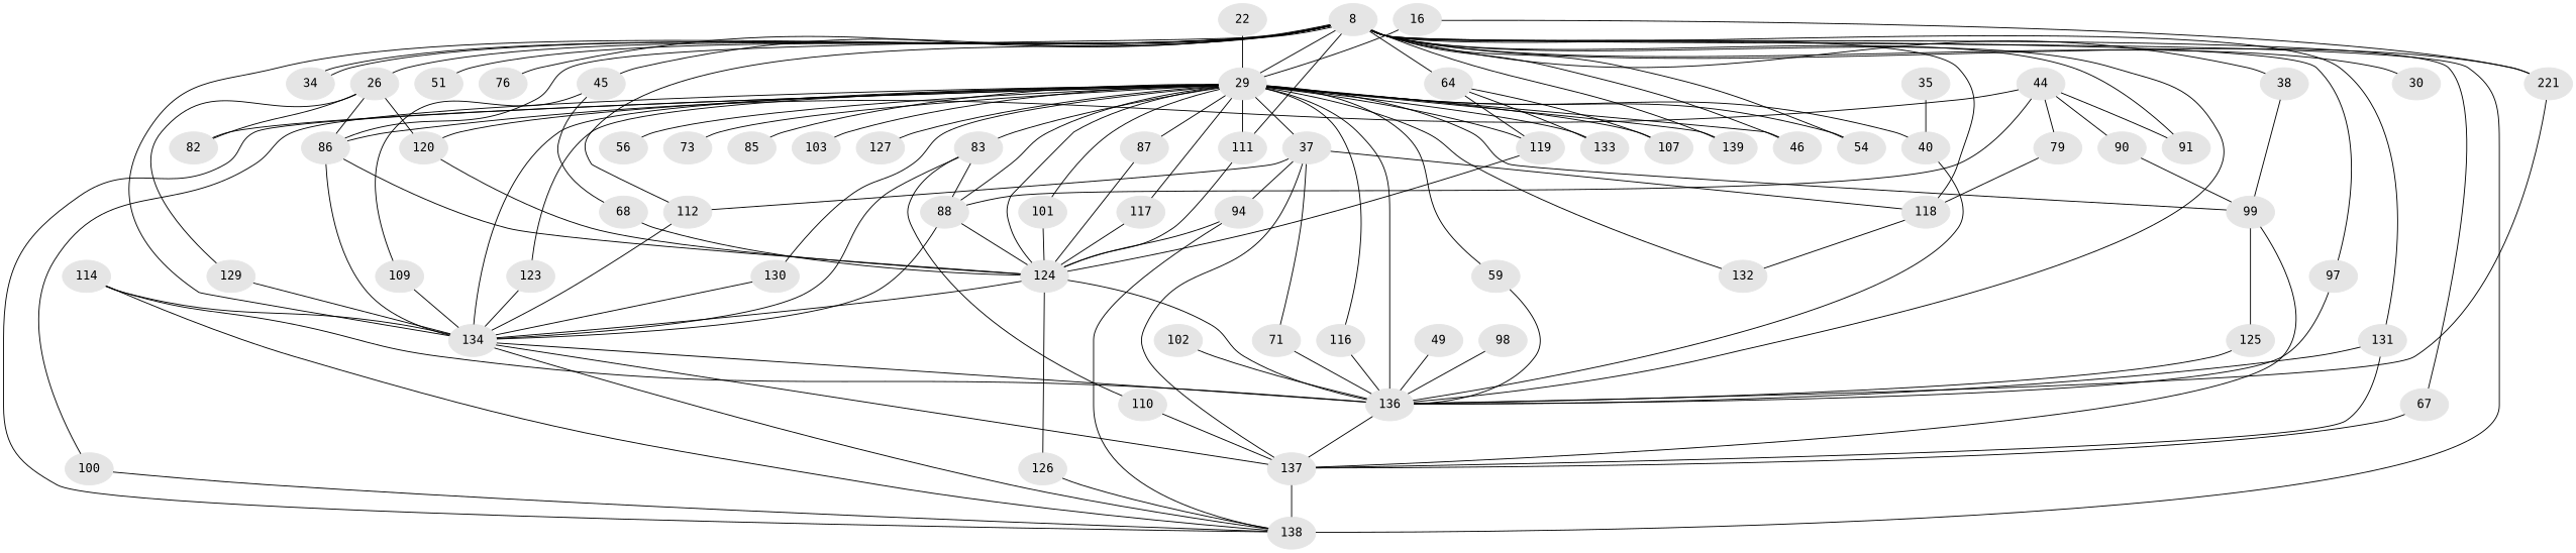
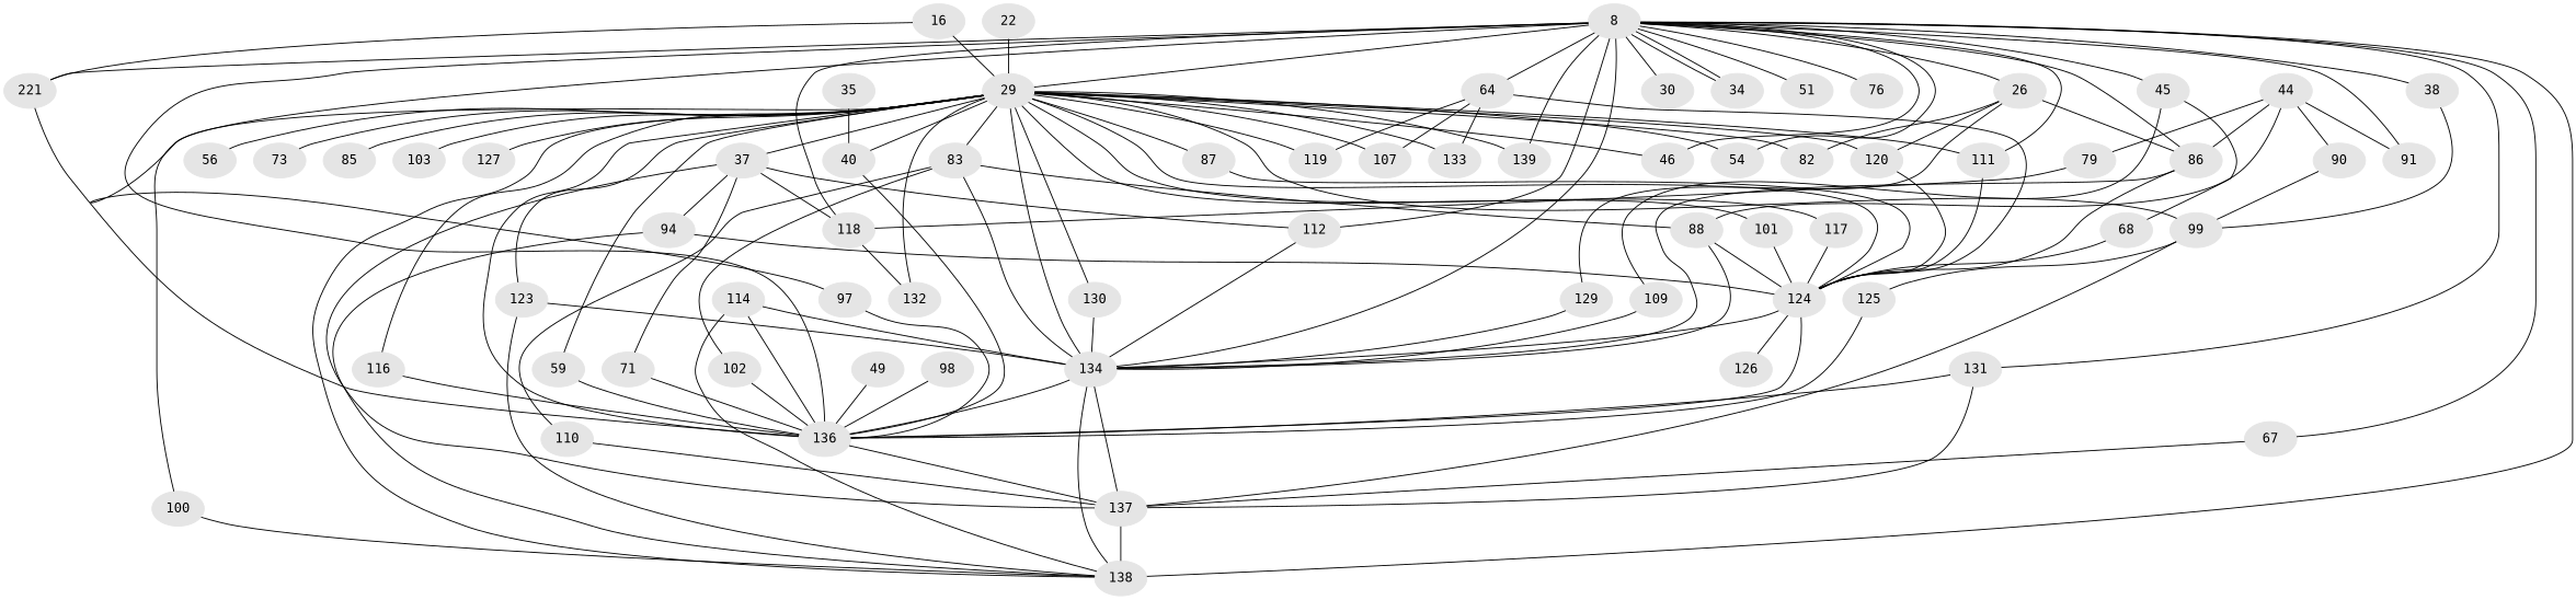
  graph {
    fontname="DejaVu Sans Mono"
    node [color=gray90 fontname="DejaVu Sans Mono" style=filled]
    edge [fontname="DejaVu Sans Mono"]
    8 [super="+7"]
    26
    29 [super="+2+5"]
    30
    34
    38
    45
    46
    51
    54
    64 [super="+50"]
    67
    76
    86 [super="+24"]
    91
    97
    111 [super="+28+47"]
    112 [super="+41+42"]
    118 [super="+92+43"]
    n20 [label=221 super="+108"]
    131 [super="+128"]
    134 [super="+81+122+6+70"]
    136 [super="+77+63"]
    138 [super="+95+135+55+15"]
    139
    82
    120 [super="+31"]
    129
    37 [super="+14"]
    40 [super="+25"]
    56
    59
    73
    83 [super="+69+12+60"]
    85
    87 [super="+33"]
    88 [super="+65"]
    99 [super="+36"]
    100
    101
    103
    107
    116
    117
    119
    123
    124 [super="+89+52+113+115+106"]
    127
    130
    132
    133
    68
    109
    137 [super="+61+80+84"]
    16
    22
    35
    71
    94
    102
    110
    125
    126
    44
    79
    90
    49
    98
    114 [super="+11"]
    8 -- 26 [weight=2]
    8 -- 29 [weight=10]
    8 -- 30
    8 -- 34
    8 -- 34
    8 -- 38
    8 -- 45 [weight=2]
    8 -- 46
    8 -- 51 [weight=2]
    8 -- 54
    8 -- 64 [weight=3]
    8 -- 67
    8 -- 76 [weight=2]
    8 -- 86
    8 -- 91
    8 -- 97
    8 -- 111
    8 -- 112 [weight=2]
    8 -- 118 [weight=3]
    8 -- n20
    8 -- 131
    8 -- 134 [weight=6]
    8 -- 136 [weight=8]
    8 -- 138 [weight=7]
    8 -- 139
    26 -- 86
    26 -- 82
    26 -- 120
    26 -- 129
    29 -- 46
    29 -- 54
    29 -- 111 [weight=3]
    29 -- 134 [weight=9]
    29 -- 136 [weight=8]
    29 -- 138 [weight=2]
    29 -- 139
    29 -- 82
    29 -- 120
    29 -- 37 [weight=3]
    29 -- 40 [weight=2]
    29 -- 56
    29 -- 59
    29 -- 73 [weight=2]
    29 -- 83 [weight=2]
    29 -- 85 [weight=2]
    29 -- 87 [weight=4]
-   29 -- 88 [weight=3]
    29 -- 99 [weight=3]
    29 -- 100
    29 -- 101
    29 -- 103 [weight=2]
    29 -- 107
    29 -- 116
    29 -- 117
    29 -- 119
    29 -- 123
    29 -- 124 [weight=2]
    29 -- 127 [weight=2]
    29 -- 130
    29 -- 132
    29 -- 133
    38 -- 99
    45 -- 68
    45 -- 109
    64 -- 107
    64 -- 119
-   119 -- 124
+   64 -- 124
    64 -- 133
    67 -- 137
    86 -- 134
    86 -- 124
    97 -- 136
    111 -- 124
    112 -- 134
    118 -- 132
    n20 -- 136
    131 -- 136
    131 -- 137
    134 -- 136 [weight=5]
    134 -- 138
    134 -- 137
    136 -- 137
    120 -- 124
    129 -- 134
    37 -- 112
    37 -- 118
    37 -- 137 [weight=2]
    37 -- 71
    37 -- 94
    40 -- 136
    59 -- 136
    83 -- 134 [weight=3]
    83 -- 88
+   83 -- 102
    83 -- 110
    87 -- 124
    88 -- 134
    88 -- 124 [weight=2]
    99 -- 137
    99 -- 125
    100 -- 138
    101 -- 124
    116 -- 136
    117 -- 124
    123 -- 134
    124 -- 134
    124 -- 136 [weight=7]
    124 -- 126
    130 -- 134
    68 -- 124
    109 -- 134
    137 -- 138 [weight=4]
    16 -- 29 [weight=2]
    16 -- n20
    22 -- 29 [weight=2]
    35 -- 40
    71 -- 136
    94 -- 138
    94 -- 124
    102 -- 136
    110 -- 137
    125 -- 136
-   126 -- 138
+   123 -- 138
    44 -- 86
    44 -- 91
    44 -- 88 [weight=2]
    44 -- 79
    44 -- 90
    79 -- 118
    90 -- 99
    49 -- 136 [weight=2]
    98 -- 136
    114 -- 134
    114 -- 136
    114 -- 138
  }
